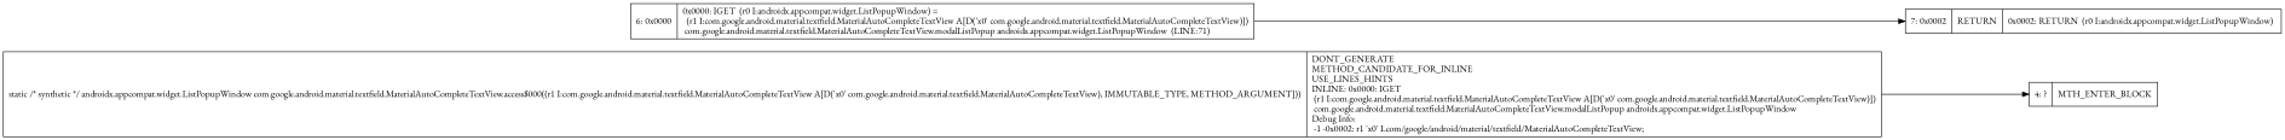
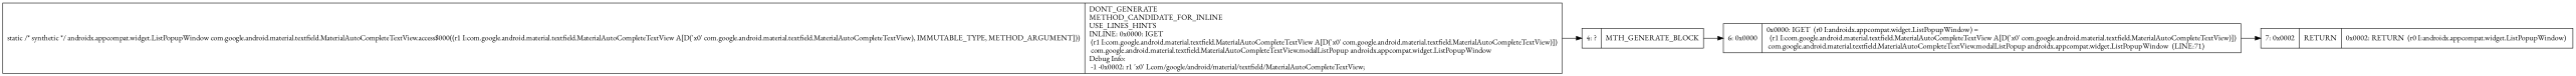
  digraph {
    fontname="EB Garamond"
    rankdir=LR
    node [fontname="EB Garamond" shape=record]
    edge [fontname="EB Garamond"]
-   n1 [label="{4\:\ ?|MTH_ENTER_BLOCK\l}"]
+   n1 [label="{4\:\ ?|MTH_GENERATE_BLOCK\l}"]
    n2 [label="{6\:\ 0x0000|0x0000: IGET  (r0 I:androidx.appcompat.widget.ListPopupWindow) = \l  (r1 I:com.google.android.material.textfield.MaterialAutoCompleteTextView A[D('x0' com.google.android.material.textfield.MaterialAutoCompleteTextView)])\l com.google.android.material.textfield.MaterialAutoCompleteTextView.modalListPopup androidx.appcompat.widget.ListPopupWindow  (LINE:71)\l}"]
    n3 [label="{7\:\ 0x0002|RETURN\l|0x0002: RETURN  (r0 I:androidx.appcompat.widget.ListPopupWindow) \l}"]
    n4 [label="{static \/* synthetic *\/ androidx.appcompat.widget.ListPopupWindow com.google.android.material.textfield.MaterialAutoCompleteTextView.access$000((r1 I:com.google.android.material.textfield.MaterialAutoCompleteTextView A[D('x0' com.google.android.material.textfield.MaterialAutoCompleteTextView), IMMUTABLE_TYPE, METHOD_ARGUMENT]))  | DONT_GENERATE\lMETHOD_CANDIDATE_FOR_INLINE\lUSE_LINES_HINTS\lINLINE: 0x0000: IGET  \l  (r1 I:com.google.android.material.textfield.MaterialAutoCompleteTextView A[D('x0' com.google.android.material.textfield.MaterialAutoCompleteTextView)])\l com.google.android.material.textfield.MaterialAutoCompleteTextView.modalListPopup androidx.appcompat.widget.ListPopupWindow\lDebug Info:\l  \-1 \-0x0002: r1 'x0' Lcom\/google\/android\/material\/textfield\/MaterialAutoCompleteTextView;\l}"]
+   n1 -> n2
    n2 -> n3
    n4 -> n1
  }
